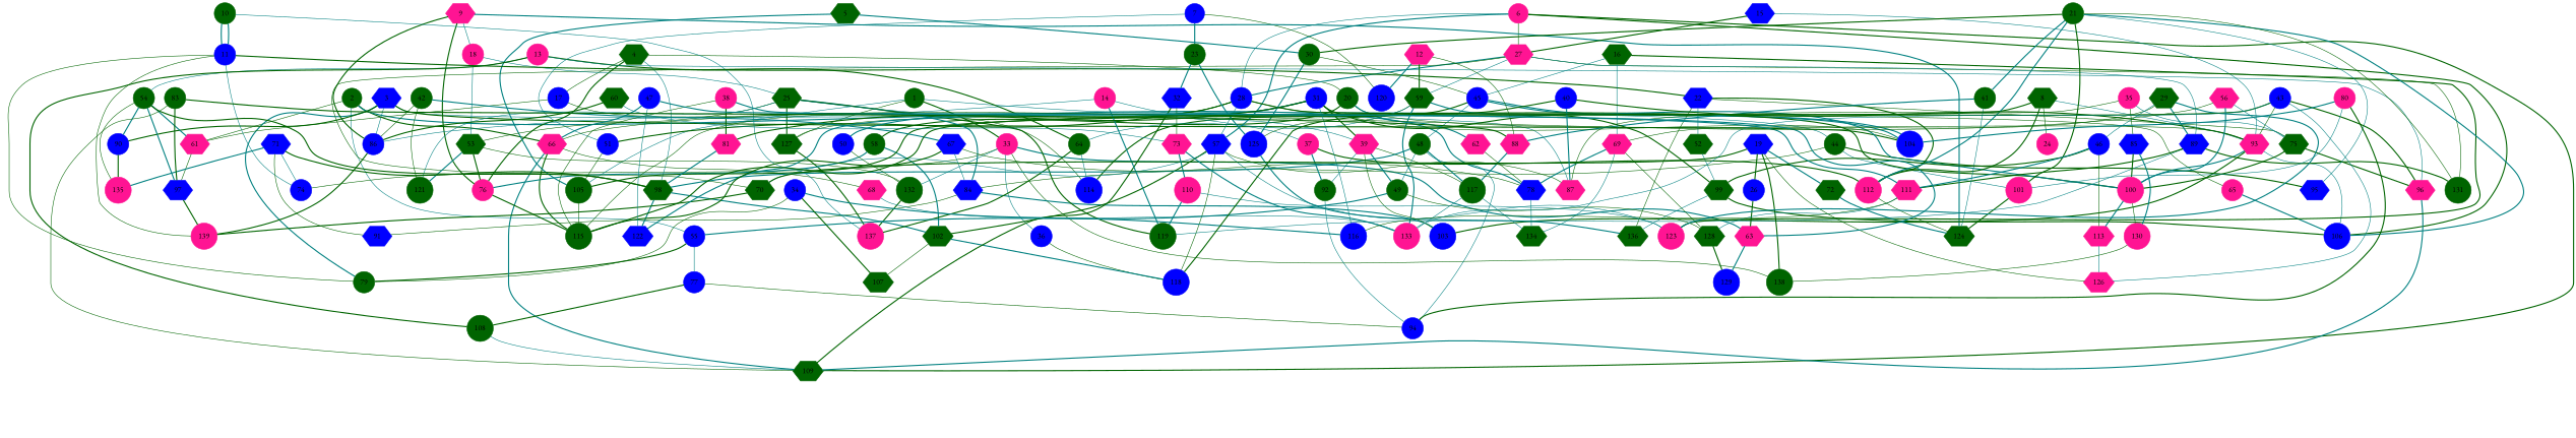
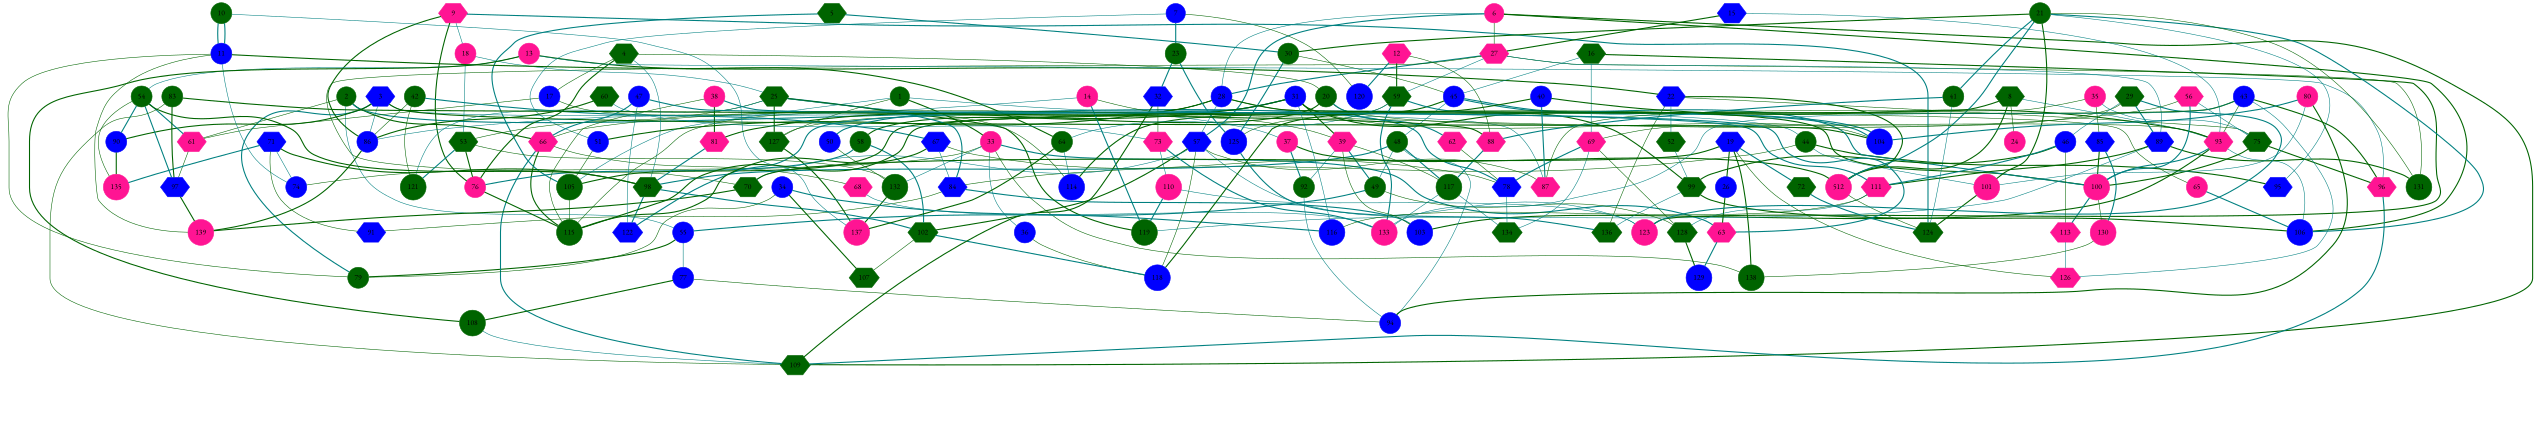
  graph {
    fontname="EB Garamond"
    node [color=darkgreen fontname="EB Garamond" shape=circle style=filled]
    edge [color=darkgreen fontname="EB Garamond" style=bold]
    33 [color=deeppink]
    1
    44
    105
    127 [shape=hexagon]
    74 [color=blue]
    138
    63 [color=deeppink shape=hexagon]
    36 [color=blue]
    132
    95 [color=blue shape=hexagon]
    101 [color=deeppink]
    84 [color=blue shape=hexagon]
    115
    137 [color=deeppink]
    55 [color=blue]
    2
    61 [color=deeppink shape=hexagon]
    66 [color=deeppink shape=hexagon]
    78 [color=blue shape=hexagon]
    79
    77 [color=blue]
    97 [color=blue shape=hexagon]
    109 [shape=hexagon]
    68 [color=deeppink shape=hexagon]
    134 [shape=hexagon]
    3 [color=blue shape=hexagon]
    86 [color=blue]
    87 [color=deeppink shape=hexagon]
    90 [color=blue]
    104 [color=blue]
    139 [color=deeppink]
    135 [color=deeppink]
    4 [shape=hexagon]
    17 [color=blue]
    20
    76 [color=deeppink]
    98 [shape=hexagon]
    114 [color=blue]
    93 [color=deeppink shape=hexagon]
    58
    62 [color=deeppink shape=hexagon]
    122 [color=blue shape=hexagon]
    102 [shape=hexagon]
    5 [shape=hexagon]
    30
    45 [color=blue]
    125 [color=blue]
    6 [color=deeppink]
    27 [color=deeppink shape=hexagon]
    28 [color=blue]
    57 [color=blue shape=hexagon]
    106 [color=blue]
    59 [shape=hexagon]
    70 [shape=hexagon]
    131
    89 [color=blue shape=hexagon]
    51 [color=blue]
    65 [color=deeppink]
    100 [color=deeppink]
    123 [color=deeppink]
    118 [color=blue]
    7 [color=blue]
    23
    120 [color=blue]
    32 [color=blue shape=hexagon]
    8 [shape=hexagon]
    24 [color=deeppink]
-   112 [color=deeppink]
+   112 [color=deeppink label=512]
    103 [color=blue]
    124 [shape=hexagon]
    9 [color=deeppink shape=hexagon]
    18 [color=deeppink]
    25 [shape=hexagon]
    53 [shape=hexagon]
    11 [color=blue]
    10
    22 [color=blue shape=hexagon]
    52 [shape=hexagon]
    75 [shape=hexagon]
    136 [shape=hexagon]
    12 [color=deeppink shape=hexagon]
    88 [color=deeppink shape=hexagon]
    64
    133 [color=deeppink]
    117
    13 [color=deeppink]
    54
    96 [color=deeppink shape=hexagon]
    108
    14 [color=deeppink]
    39 [color=deeppink shape=hexagon]
    119
    92
    49
    15 [color=blue shape=hexagon]
    16 [shape=hexagon]
    69 [color=deeppink shape=hexagon]
    48
    128 [shape=hexagon]
    37 [color=deeppink]
    121
    19 [color=blue shape=hexagon]
    26 [color=blue]
    72 [shape=hexagon]
    126 [color=deeppink shape=hexagon]
    21
    41
    99 [shape=hexagon]
    73 [color=deeppink shape=hexagon]
    91 [color=blue shape=hexagon]
    129 [color=blue]
    111 [color=deeppink shape=hexagon]
    113 [color=deeppink shape=hexagon]
    130 [color=deeppink]
    29 [shape=hexagon]
    46 [color=blue]
    31 [color=blue]
    50 [color=blue]
    81 [color=deeppink shape=hexagon]
    116 [color=blue]
    110 [color=deeppink]
    34 [color=blue]
    107 [shape=hexagon]
    35 [color=deeppink]
    85 [color=blue shape=hexagon]
    94 [color=blue]
    38 [color=deeppink]
    40 [color=blue]
    42
    67 [color=blue shape=hexagon]
    43 [color=blue]
    47 [color=blue]
    56 [color=deeppink shape=hexagon]
    60 [shape=hexagon]
    71 [color=blue shape=hexagon]
    80 [color=deeppink]
    83
    33 -- 74 [style=solid]
    33 -- 138 [style=solid]
    33 -- 63 [color=teal]
    33 -- 36 [color=teal style=solid]
    33 -- 132 [color=teal style=solid]
    1 -- 33
    1 -- 44 [color=teal style=solid]
    1 -- 105 [color=teal style=solid]
    1 -- 127 [style=solid]
    44 -- 95
    44 -- 101 [color=teal style=solid]
    44 -- 84 [style=solid]
    105 -- 115 [style=solid]
    127 -- 137
    63 -- 129 [color=teal]
    36 -- 118 [style=solid]
    132 -- 137
    101 -- 124
    84 -- 103 [color=teal]
    84 -- 91 [style=solid]
    55 -- 79
    55 -- 77 [color=teal style=solid]
    2 -- 55 [color=teal style=solid]
    2 -- 61 [style=solid]
    2 -- 66
    2 -- 78 [color=teal]
    61 -- 97 [style=solid]
    66 -- 115
    66 -- 109 [color=teal]
    66 -- 68 [style=solid]
    78 -- 134 [color=teal style=solid]
    77 -- 108
    77 -- 94 [style=solid]
    97 -- 139
    68 -- 133 [color=teal style=solid]
    3 -- 79 [color=teal]
    3 -- 86 [color=teal style=solid]
    3 -- 87 [color=teal style=solid]
    3 -- 90
    3 -- 104
    86 -- 139
    90 -- 135
    4 -- 17 [style=solid]
    4 -- 20 [style=solid]
    4 -- 76
    4 -- 98 [color=teal style=solid]
    17 -- 61 [style=solid]
    17 -- 114 [style=solid]
    20 -- 93 [style=solid]
    20 -- 58
    20 -- 62 [color=teal]
    76 -- 115
    98 -- 122 [color=teal]
    98 -- 102 [color=teal]
    93 -- 106 [color=teal style=solid]
    93 -- 100 [color=teal]
    93 -- 103
    58 -- 76 [color=teal]
    58 -- 102 [color=teal]
    62 -- 78 [style=solid]
    102 -- 118 [color=teal]
    102 -- 107 [style=solid]
    5 -- 105 [color=teal]
    5 -- 30 [color=teal]
    30 -- 45 [style=solid]
    30 -- 125 [color=teal]
    45 -- 104 [color=teal]
    45 -- 104 [color=teal]
    45 -- 114
    45 -- 48 [color=teal style=solid]
    125 -- 136 [color=teal]
    6 -- 109
    6 -- 27 [style=solid]
    6 -- 28 [color=teal style=solid]
    6 -- 57 [color=teal]
    6 -- 106
    27 -- 28 [color=teal]
    27 -- 59 [color=teal style=solid]
    27 -- 70 [style=solid]
    27 -- 131 [style=solid]
    27 -- 89 [color=teal style=solid]
    28 -- 127 [style=solid]
    28 -- 115 [style=solid]
    28 -- 57 [color=teal style=solid]
    28 -- 51
    28 -- 65 [style=solid]
    28 -- 100
    57 -- 87 [style=solid]
    57 -- 102
    57 -- 70 [color=teal style=solid]
    57 -- 123 [color=teal style=solid]
    57 -- 118 [style=solid]
    59 -- 125 [style=solid]
    59 -- 100 [color=teal]
    59 -- 64 [color=teal style=solid]
    59 -- 133 [color=teal]
    70 -- 139
    89 -- 131
    89 -- 119 [color=teal style=solid]
    89 -- 111
    51 -- 105 [style=solid]
    65 -- 106 [color=teal]
    100 -- 113 [color=teal]
    100 -- 130 [style=solid]
    7 -- 51 [color=teal style=solid]
    7 -- 23 [color=teal]
    7 -- 120 [style=solid]
    23 -- 125 [color=teal]
    23 -- 32 [color=teal]
    32 -- 109
    32 -- 73 [style=solid]
    8 -- 105
    8 -- 93 [color=teal style=solid]
    8 -- 24 [style=solid]
    8 -- 112
    112 -- 124 [style=solid]
    9 -- 86
    9 -- 76
    9 -- 124 [color=teal]
    9 -- 18 [color=teal style=solid]
    18 -- 25 [color=teal style=solid]
    18 -- 53 [color=teal style=solid]
    25 -- 127
    25 -- 84 [color=teal]
    25 -- 53 [style=solid]
    25 -- 119
    25 -- 37 [color=teal style=solid]
    25 -- 121 [color=teal style=solid]
    53 -- 132 [style=solid]
    53 -- 76
    53 -- 121 [color=teal]
    11 -- 74 [color=teal style=solid]
    11 -- 79 [style=solid]
    11 -- 139 [style=solid]
    11 -- 22
    10 -- 137 [color=teal style=solid]
    10 -- 11 [color=teal]
    10 -- 11 [color=teal]
    22 -- 112
    22 -- 52 [color=teal style=solid]
    22 -- 75 [style=solid]
    22 -- 136 [style=solid]
    52 -- 99 [color=teal style=solid]
    75 -- 100
    75 -- 96
    12 -- 59
    12 -- 120 [color=teal]
    12 -- 88 [style=solid]
    88 -- 117 [color=teal]
    64 -- 137
    64 -- 114 [color=teal style=solid]
    117 -- 134 [color=teal style=solid]
    117 -- 133 [color=teal style=solid]
    13 -- 64
    13 -- 54 [color=teal style=solid]
    13 -- 96 [color=teal style=solid]
    13 -- 108
    54 -- 61 [color=teal]
    54 -- 97 [color=teal]
    54 -- 90 [color=teal]
    54 -- 135 [style=solid]
    54 -- 98
    96 -- 109 [color=teal]
    108 -- 109 [color=teal style=solid]
    14 -- 86 [color=teal style=solid]
-   14 -- 39 [color=teal style=solid]
+   14 -- 39 [style=solid]
    14 -- 119 [color=teal]
    39 -- 103 [style=solid]
    39 -- 117 [style=solid]
    39 -- 92 [color=teal style=solid]
    39 -- 49 [color=teal]
    92 -- 94 [color=teal style=solid]
    49 -- 55 [color=teal]
    49 -- 128 [style=solid]
    15 -- 93 [color=teal style=solid]
    15 -- 27
    16 -- 45 [color=teal style=solid]
    16 -- 123
    16 -- 69 [color=teal style=solid]
    69 -- 78 [color=teal]
    69 -- 134 [color=teal style=solid]
    69 -- 128 [style=solid]
    48 -- 98 [color=teal]
    48 -- 117 [color=teal]
    48 -- 49 [color=teal style=solid]
    48 -- 94 [color=teal style=solid]
    128 -- 129
    37 -- 112
    37 -- 92 [color=teal]
    19 -- 138
    19 -- 70
    19 -- 26
    19 -- 72 [color=teal]
    19 -- 126 [style=solid]
    26 -- 63
    72 -- 124 [color=teal]
    21 -- 95 [color=teal style=solid]
    21 -- 101
    21 -- 30
    21 -- 106 [color=teal]
    21 -- 131 [style=solid]
    21 -- 112 [color=teal]
    21 -- 41 [color=teal]
    41 -- 124 [color=teal style=solid]
    41 -- 88 [color=teal]
    99 -- 106
    99 -- 136 [color=teal style=solid]
    73 -- 133 [color=teal]
-   73 -- 110 [color=teal]
+   73 -- 110 [color=teal style=solid]
    111 -- 128 [color=teal style=solid]
    111 -- 116 [style=solid]
    113 -- 126 [color=teal style=solid]
    130 -- 138 [style=solid]
    29 -- 89 [color=teal]
    29 -- 123 [color=teal]
    29 -- 69 [style=solid]
    29 -- 46 [color=teal style=solid]
    46 -- 99
    46 -- 111 [color=teal]
    46 -- 113 [style=solid]
    31 -- 104 [style=solid]
    31 -- 122 [color=teal]
    31 -- 39
    31 -- 99
    31 -- 50 [color=teal]
    31 -- 81
    31 -- 116 [color=teal style=solid]
    50 -- 132 [style=solid]
    81 -- 98 [color=teal]
    110 -- 123 [color=teal style=solid]
    110 -- 119 [color=teal]
    34 -- 79 [style=solid]
    34 -- 116 [color=teal]
    34 -- 107
    35 -- 87 [style=solid]
    35 -- 75 [color=teal style=solid]
    35 -- 85 [style=solid]
    85 -- 100
    85 -- 130 [color=teal]
    38 -- 63 [color=teal]
    38 -- 115 [style=solid]
    38 -- 81
    40 -- 87 [color=teal]
    40 -- 93
    40 -- 118
    42 -- 86 [style=solid]
    42 -- 121 [style=solid]
    42 -- 67 [color=teal]
    67 -- 84 [color=teal style=solid]
    67 -- 115
    67 -- 78 [style=solid]
    43 -- 115
    43 -- 93 [style=solid]
    43 -- 133 [color=teal style=solid]
    43 -- 96
    43 -- 126 [color=teal style=solid]
    47 -- 66 [color=teal]
    47 -- 122 [color=teal style=solid]
    47 -- 111 [color=teal]
    56 -- 66 [style=solid]
    56 -- 100 [color=teal]
    56 -- 75 [color=teal style=solid]
    60 -- 86
    60 -- 73 [color=teal style=solid]
    71 -- 74 [color=teal style=solid]
    71 -- 135 [color=teal]
    71 -- 98
    71 -- 91 [style=solid]
    80 -- 101 [color=teal style=solid]
    80 -- 104 [color=teal]
    80 -- 94
    83 -- 97
    83 -- 109 [style=solid]
    83 -- 88
  }
